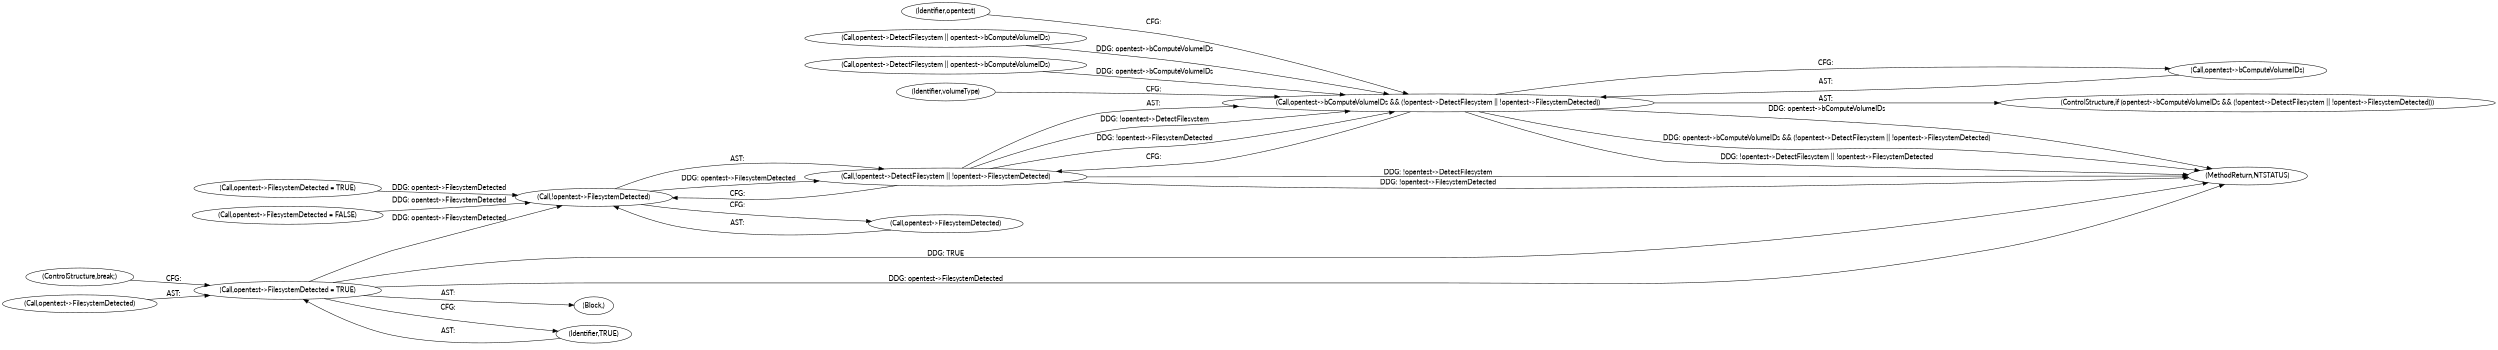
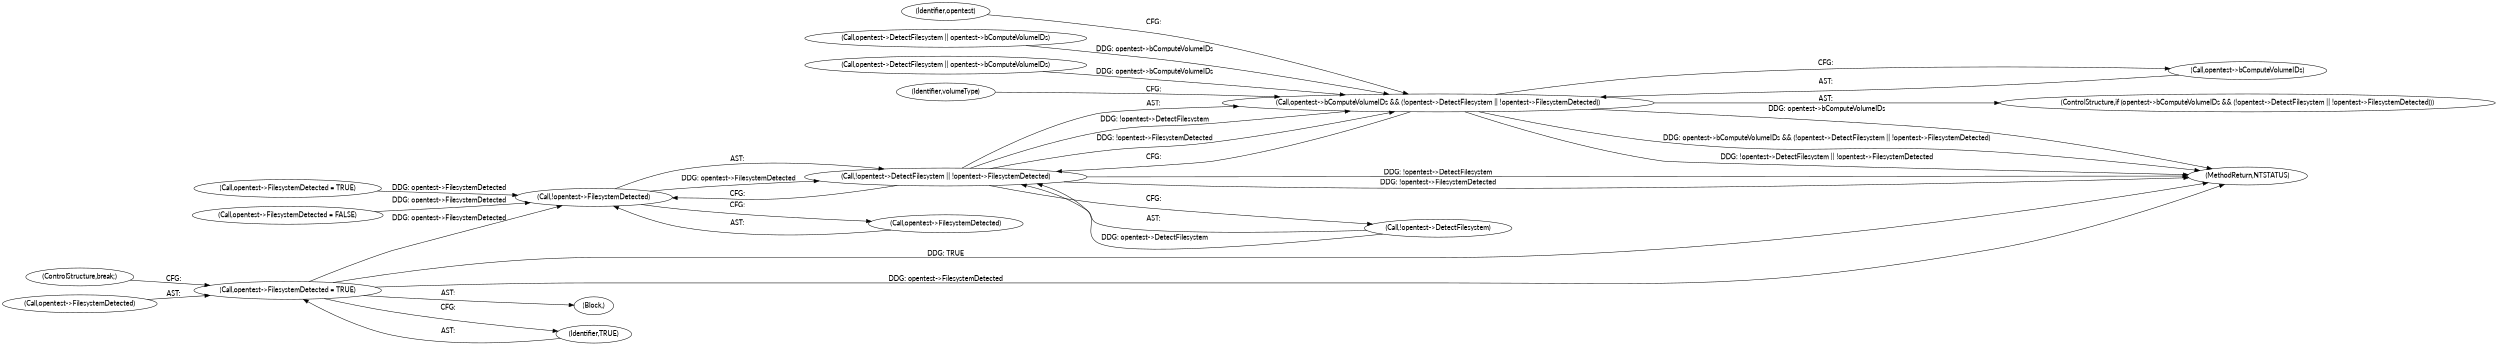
  digraph {
    fontname=Lato
    rankdir=LR
    node [fontname=Lato]
    edge [fontname=Lato]
    n1 [label="(Call,opentest->FilesystemDetected = TRUE)"]
    n2 [label="(Call,!opentest->FilesystemDetected)"]
    n3 [label="(MethodReturn,NTSTATUS)"]
    n4 [label="(Block,)"]
    n5 [label="(Identifier,TRUE)"]
    n6 [label="(Call,!opentest->DetectFilesystem || !opentest->FilesystemDetected)"]
    n7 [label="(Call,opentest->FilesystemDetected)"]
    n8 [label="(Call,opentest->bComputeVolumeIDs && (!opentest->DetectFilesystem || !opentest->FilesystemDetected))"]
+   n9 [label="(Call,!opentest->DetectFilesystem)"]
    n10 [label="(Call,opentest->bComputeVolumeIDs)"]
    n11 [label="(ControlStructure,if (opentest->bComputeVolumeIDs && (!opentest->DetectFilesystem || !opentest->FilesystemDetected)))"]
    n12 [label="(Call,opentest->FilesystemDetected = TRUE)"]
    n13 [label="(Call,opentest->FilesystemDetected = FALSE)"]
    n14 [label="(Identifier,opentest)"]
    n15 [label="(Call,opentest->DetectFilesystem || opentest->bComputeVolumeIDs)"]
    n16 [label="(Call,opentest->DetectFilesystem || opentest->bComputeVolumeIDs)"]
    n17 [label="(ControlStructure,break;)"]
    n18 [label="(Identifier,volumeType)"]
    n19 [label="(Call,opentest->FilesystemDetected)"]
    n1 -> n2 [label="DDG: opentest->FilesystemDetected"]
    n1 -> n3 [label="DDG: TRUE"]
    n1 -> n3 [label="DDG: opentest->FilesystemDetected"]
    n1 -> n4 [label="AST: "]
    n1 -> n5 [label="CFG: "]
    n2 -> n6 [label="AST: "]
    n2 -> n6 [label="DDG: opentest->FilesystemDetected"]
    n2 -> n7 [label="CFG: "]
    n5 -> n1 [label="AST: "]
    n6 -> n2 [label="CFG: "]
    n6 -> n3 [label="DDG: !opentest->DetectFilesystem"]
    n6 -> n3 [label="DDG: !opentest->FilesystemDetected"]
    n6 -> n8 [label="AST: "]
    n6 -> n8 [label="DDG: !opentest->DetectFilesystem"]
    n6 -> n8 [label="DDG: !opentest->FilesystemDetected"]
+   n6 -> n9 [label="CFG: "]
    n7 -> n2 [label="AST: "]
    n8 -> n3 [label="DDG: opentest->bComputeVolumeIDs"]
    n8 -> n3 [label="DDG: opentest->bComputeVolumeIDs && (!opentest->DetectFilesystem || !opentest->FilesystemDetected)"]
    n8 -> n3 [label="DDG: !opentest->DetectFilesystem || !opentest->FilesystemDetected"]
    n8 -> n6 [label="CFG: "]
    n8 -> n10 [label="CFG: "]
    n8 -> n11 [label="AST: "]
+   n9 -> n6 [label="AST: "]
+   n9 -> n6 [label="DDG: opentest->DetectFilesystem"]
    n10 -> n8 [label="AST: "]
    n12 -> n2 [label="DDG: opentest->FilesystemDetected"]
    n13 -> n2 [label="DDG: opentest->FilesystemDetected"]
    n14 -> n8 [label="CFG: "]
    n15 -> n8 [label="DDG: opentest->bComputeVolumeIDs"]
    n16 -> n8 [label="DDG: opentest->bComputeVolumeIDs"]
    n17 -> n1 [label="CFG: "]
    n18 -> n8 [label="CFG: "]
    n19 -> n1 [label="AST: "]
  }
